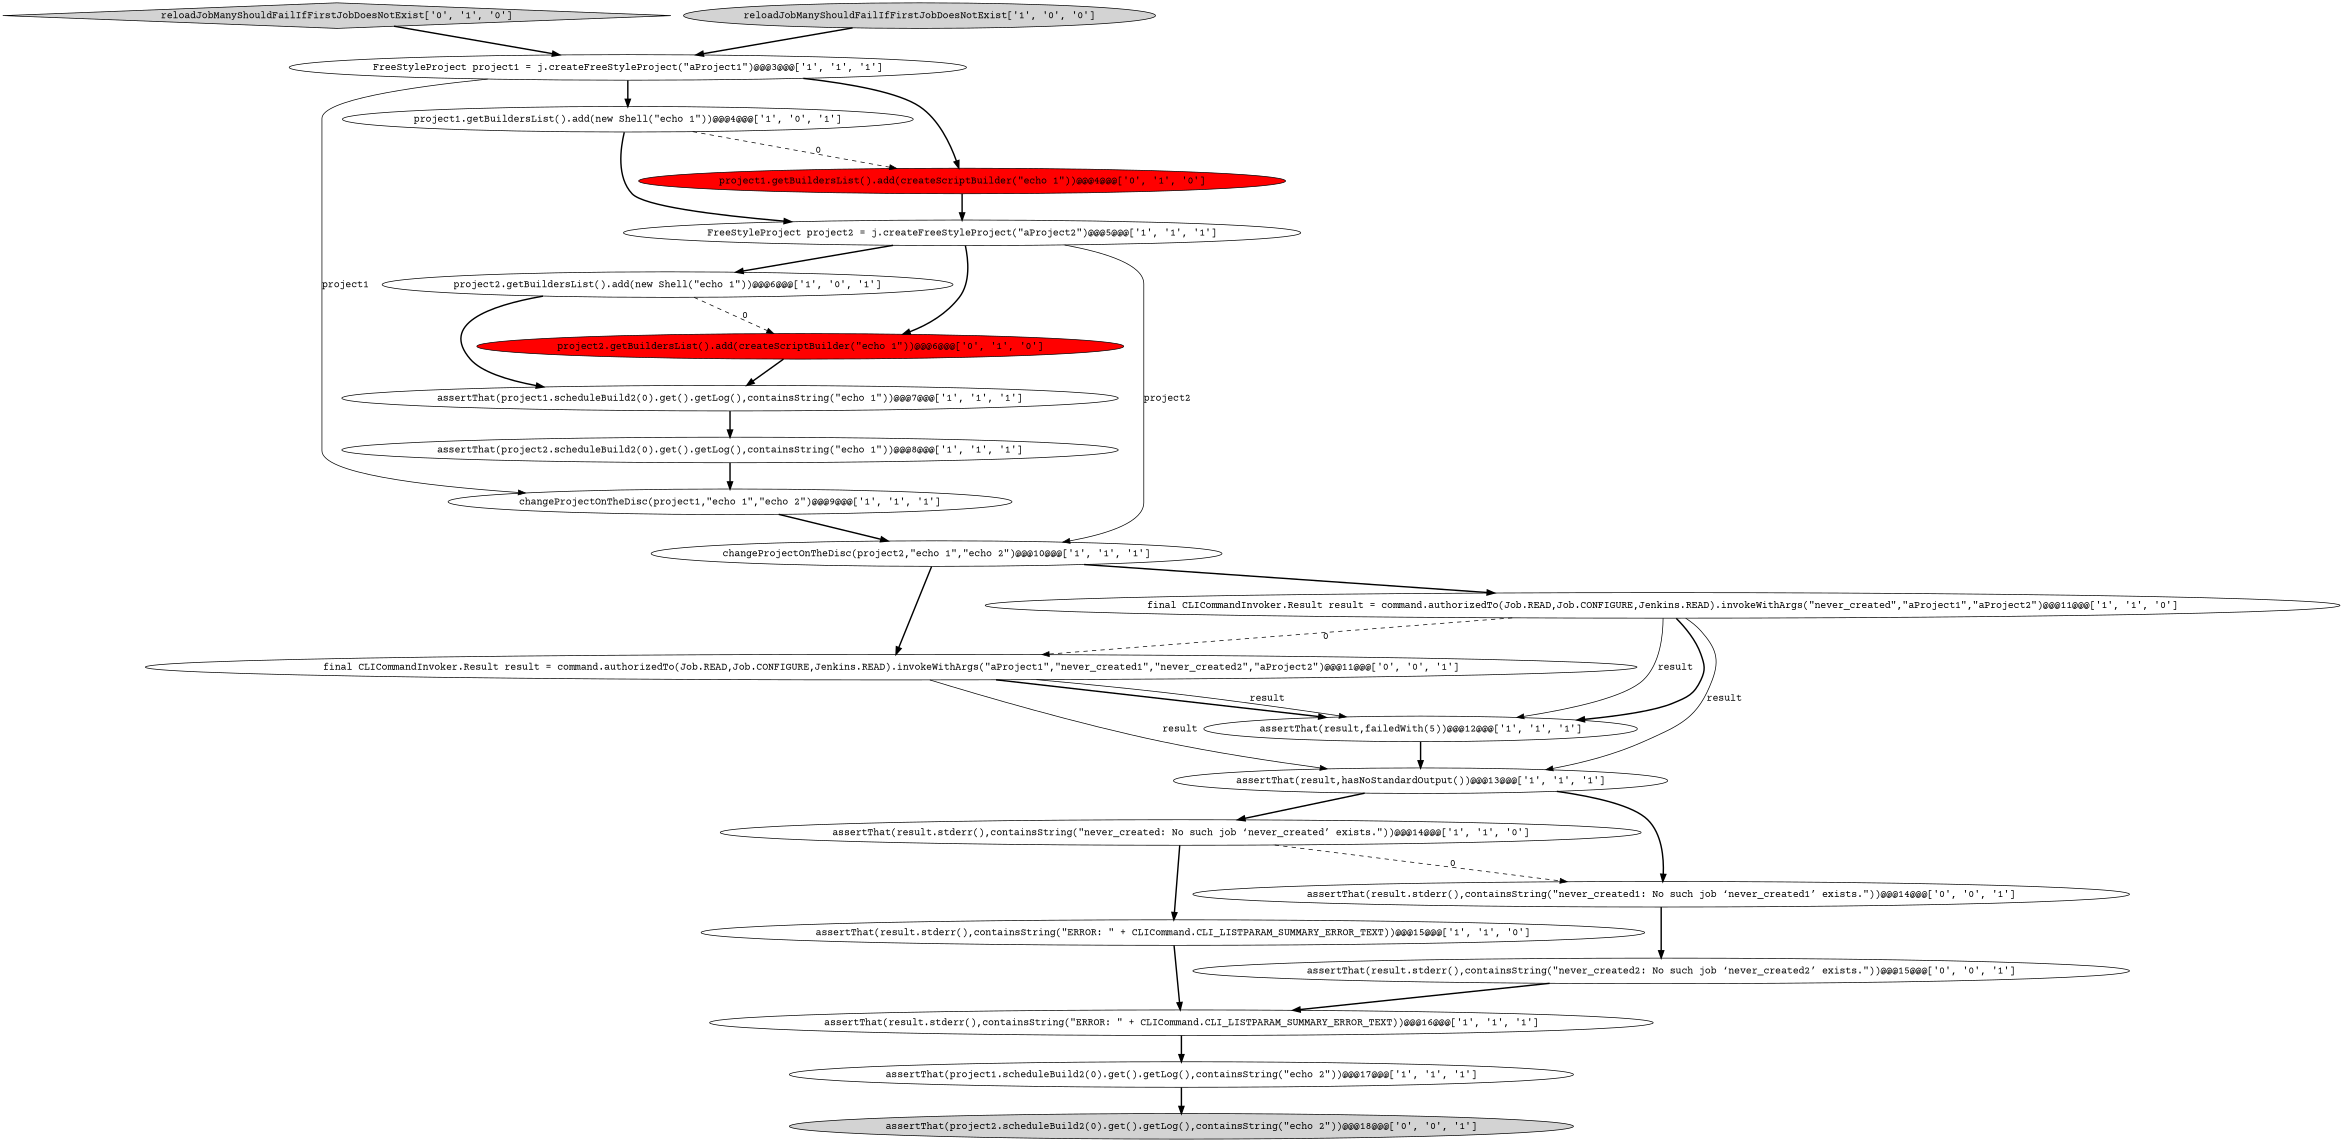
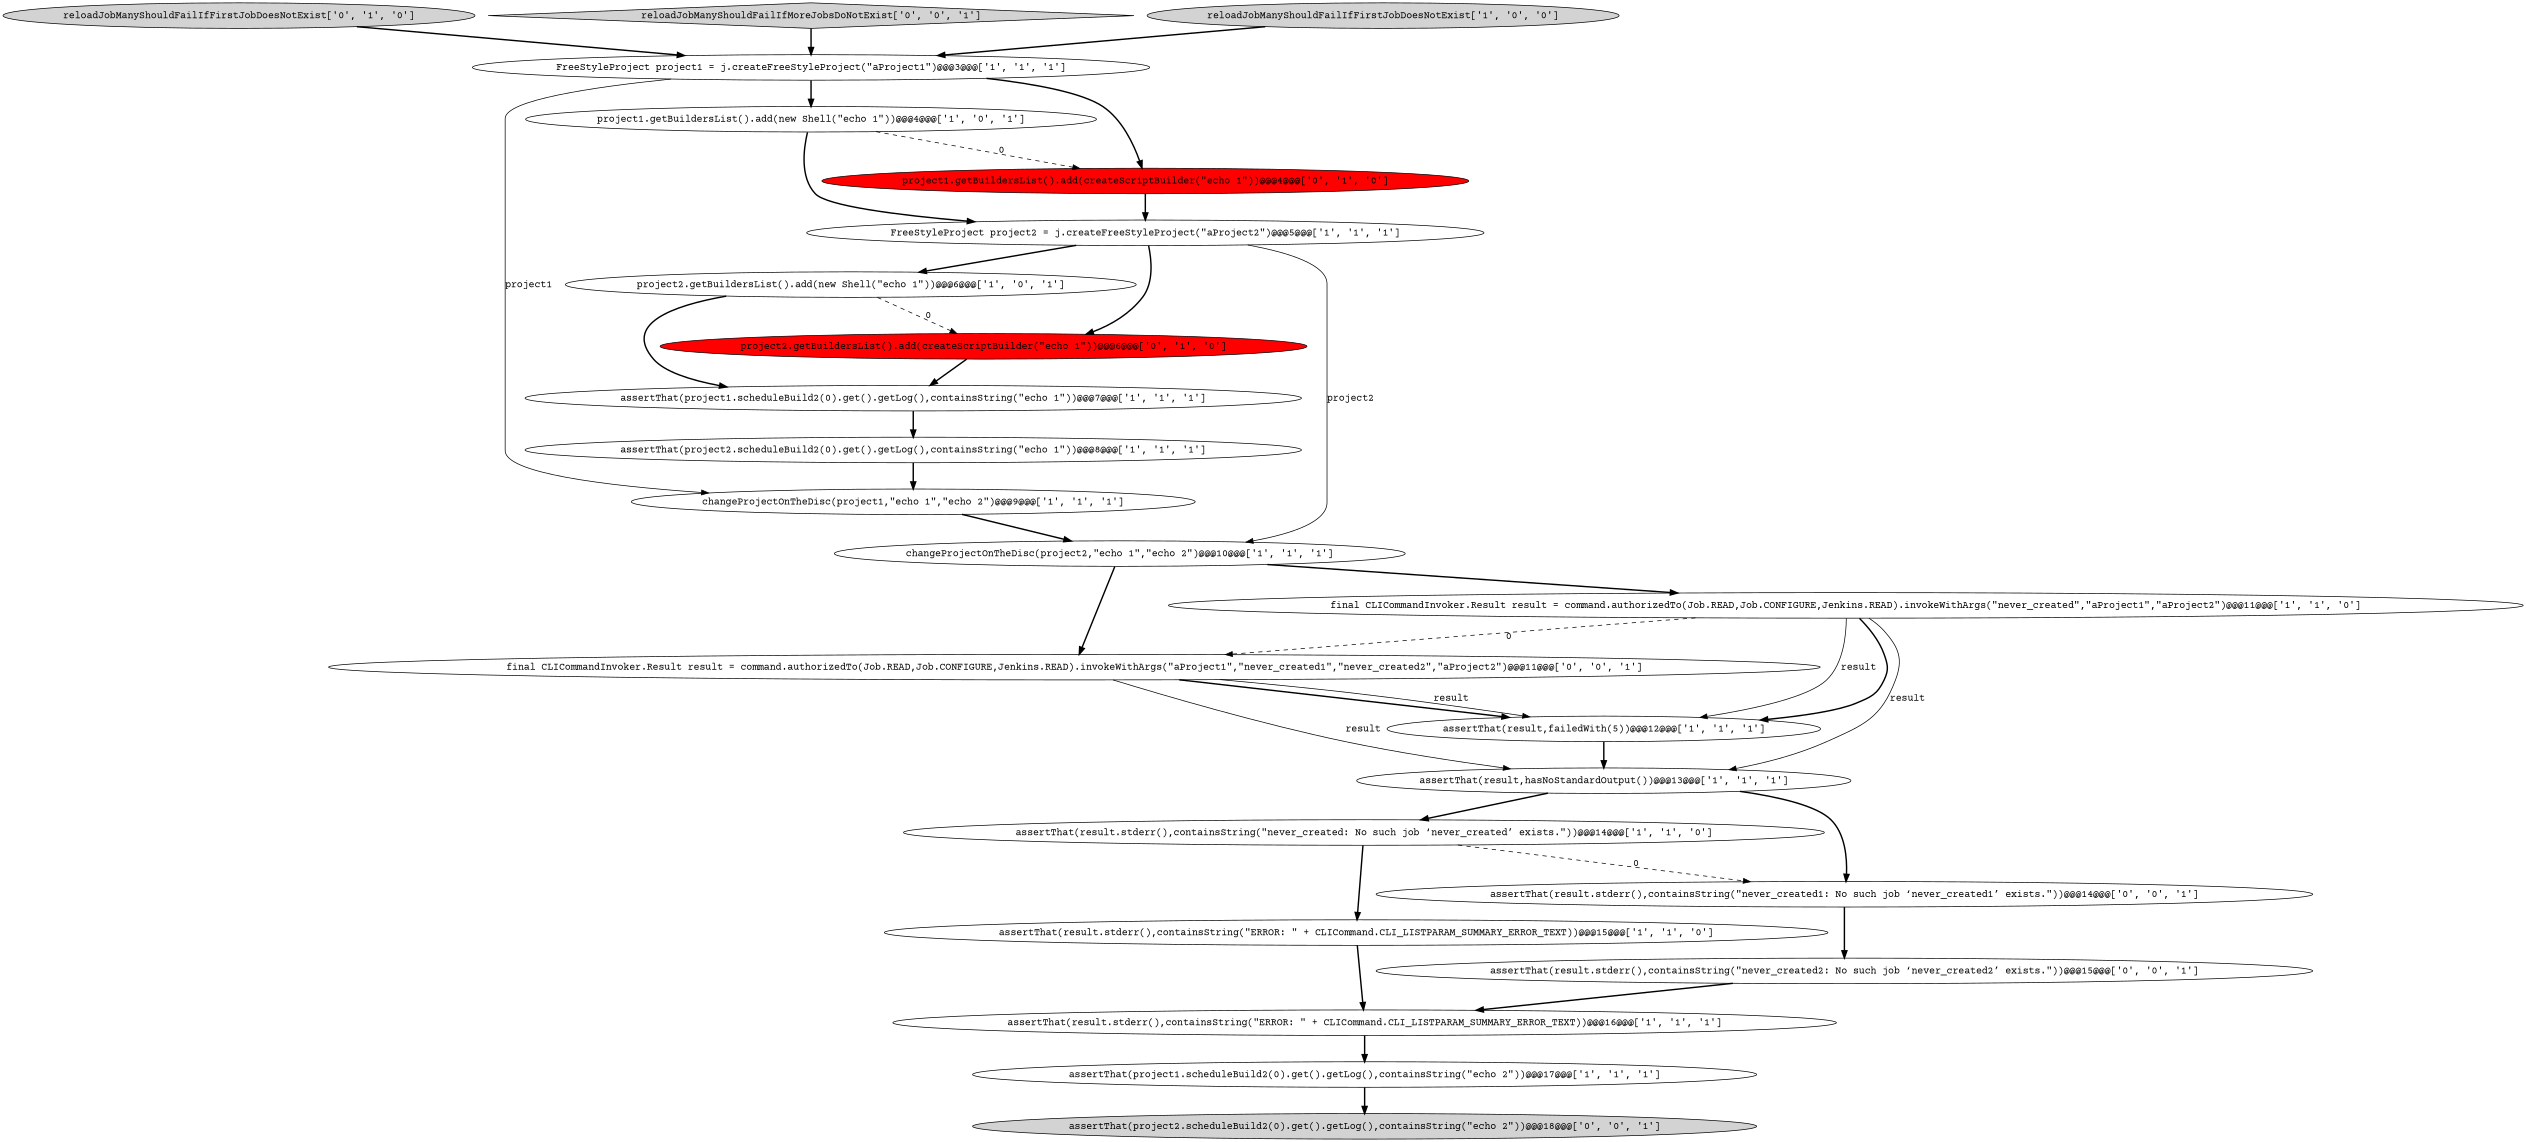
  digraph {
    fontname="Courier Prime"
    node [fillcolor=white fontname="Courier Prime" shape=ellipse style=filled]
    edge [fontname="Courier Prime" style=bold]
-   n1 [fillcolor=lightgray label="reloadJobManyShouldFailIfFirstJobDoesNotExist['0', '1', '0']" shape=diamond]
+   n1 [fillcolor=lightgray label="reloadJobManyShouldFailIfFirstJobDoesNotExist['0', '1', '0']"]
    n2 [label="FreeStyleProject project1 = j.createFreeStyleProject(\"aProject1\")@@@3@@@['1', '1', '1']"]
    n3 [fillcolor=red label="project1.getBuildersList().add(createScriptBuilder(\"echo 1\"))@@@4@@@['0', '1', '0']"]
    n4 [label="project1.getBuildersList().add(new Shell(\"echo 1\"))@@@4@@@['1', '0', '1']"]
    n5 [label="changeProjectOnTheDisc(project1,\"echo 1\",\"echo 2\")@@@9@@@['1', '1', '1']"]
    n6 [label="assertThat(result.stderr(),containsString(\"never_created: No such job ‘never_created’ exists.\"))@@@14@@@['1', '1', '0']"]
    n7 [label="assertThat(result.stderr(),containsString(\"never_created1: No such job ‘never_created1’ exists.\"))@@@14@@@['0', '0', '1']"]
    n8 [label="assertThat(result.stderr(),containsString(\"ERROR: \" + CLICommand.CLI_LISTPARAM_SUMMARY_ERROR_TEXT))@@@15@@@['1', '1', '0']"]
    n9 [label="assertThat(result.stderr(),containsString(\"never_created2: No such job ‘never_created2’ exists.\"))@@@15@@@['0', '0', '1']"]
    n10 [label="assertThat(result.stderr(),containsString(\"ERROR: \" + CLICommand.CLI_LISTPARAM_SUMMARY_ERROR_TEXT))@@@16@@@['1', '1', '1']"]
    n11 [fillcolor=lightgray label="assertThat(project2.scheduleBuild2(0).get().getLog(),containsString(\"echo 2\"))@@@18@@@['0', '0', '1']"]
    n12 [label="assertThat(project1.scheduleBuild2(0).get().getLog(),containsString(\"echo 2\"))@@@17@@@['1', '1', '1']"]
    n13 [label="FreeStyleProject project2 = j.createFreeStyleProject(\"aProject2\")@@@5@@@['1', '1', '1']"]
    n14 [fillcolor=red label="project2.getBuildersList().add(createScriptBuilder(\"echo 1\"))@@@6@@@['0', '1', '0']"]
    n15 [label="project2.getBuildersList().add(new Shell(\"echo 1\"))@@@6@@@['1', '0', '1']"]
    n16 [label="changeProjectOnTheDisc(project2,\"echo 1\",\"echo 2\")@@@10@@@['1', '1', '1']"]
    n17 [label="final CLICommandInvoker.Result result = command.authorizedTo(Job.READ,Job.CONFIGURE,Jenkins.READ).invokeWithArgs(\"never_created\",\"aProject1\",\"aProject2\")@@@11@@@['1', '1', '0']"]
    n18 [label="final CLICommandInvoker.Result result = command.authorizedTo(Job.READ,Job.CONFIGURE,Jenkins.READ).invokeWithArgs(\"aProject1\",\"never_created1\",\"never_created2\",\"aProject2\")@@@11@@@['0', '0', '1']"]
    n19 [label="assertThat(result,failedWith(5))@@@12@@@['1', '1', '1']"]
    n20 [label="assertThat(result,hasNoStandardOutput())@@@13@@@['1', '1', '1']"]
    n21 [label="assertThat(project1.scheduleBuild2(0).get().getLog(),containsString(\"echo 1\"))@@@7@@@['1', '1', '1']"]
    n22 [label="assertThat(project2.scheduleBuild2(0).get().getLog(),containsString(\"echo 1\"))@@@8@@@['1', '1', '1']"]
+   n23 [fillcolor=lightgray label="reloadJobManyShouldFailIfMoreJobsDoNotExist['0', '0', '1']" shape=diamond]
    n24 [fillcolor=lightgray label="reloadJobManyShouldFailIfFirstJobDoesNotExist['1', '0', '0']"]
    n1 -> n2
    n2 -> n3
    n2 -> n4
    n2 -> n5 [label=project1 style=solid]
    n3 -> n13
    n4 -> n3 [label=0 style=dashed]
    n4 -> n13
    n5 -> n16
    n6 -> n7 [label=0 style=dashed]
    n6 -> n8
    n7 -> n9
    n8 -> n10
    n9 -> n10
    n10 -> n12
    n12 -> n11
    n13 -> n14
    n13 -> n15
    n13 -> n16 [label=project2 style=solid]
    n14 -> n21
    n15 -> n14 [label=0 style=dashed]
    n15 -> n21
    n16 -> n17
    n16 -> n18
    n17 -> n18 [label=0 style=dashed]
    n17 -> n19
    n17 -> n19 [label=result style=solid]
    n17 -> n20 [label=result style=solid]
    n18 -> n19
    n18 -> n19 [label=result style=solid]
    n18 -> n20 [label=result style=solid]
    n19 -> n20
    n20 -> n6
    n20 -> n7
    n21 -> n22
    n22 -> n5
+   n23 -> n2
    n24 -> n2
  }
